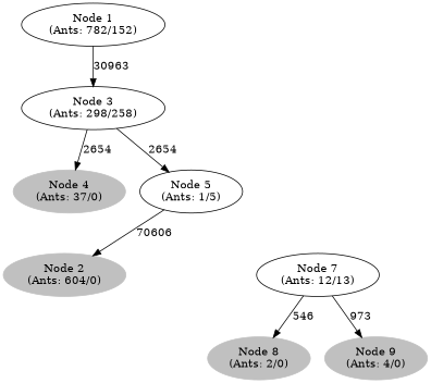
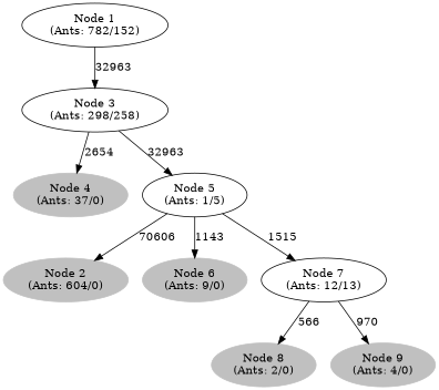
  digraph {
    node [color=gray style=filled]
    "Node 1\n(Ants: 782/152)" [color="" style=""]
    "Node 3\n(Ants: 298/258)" [color="" style=""]
    "Node 4\n(Ants: 37/0)"
    "Node 5\n(Ants: 1/5)" [color="" style=""]
    "Node 2\n(Ants: 604/0)"
+   "Node 6\n(Ants: 9/0)"
    "Node 7\n(Ants: 12/13)" [color="" style=""]
    "Node 8\n(Ants: 2/0)"
    "Node 9\n(Ants: 4/0)"
-   "Node 1\n(Ants: 782/152)" -> "Node 3\n(Ants: 298/258)" [label=30963]
+   "Node 1\n(Ants: 782/152)" -> "Node 3\n(Ants: 298/258)" [label=32963]
    "Node 3\n(Ants: 298/258)" -> "Node 4\n(Ants: 37/0)" [label=2654]
-   "Node 3\n(Ants: 298/258)" -> "Node 5\n(Ants: 1/5)" [label=2654]
+   "Node 3\n(Ants: 298/258)" -> "Node 5\n(Ants: 1/5)" [label=32963]
    "Node 5\n(Ants: 1/5)" -> "Node 2\n(Ants: 604/0)" [label=70606]
-   "Node 7\n(Ants: 12/13)" -> "Node 8\n(Ants: 2/0)" [label=546]
-   "Node 7\n(Ants: 12/13)" -> "Node 9\n(Ants: 4/0)" [label=973]
+   "Node 5\n(Ants: 1/5)" -> "Node 6\n(Ants: 9/0)" [label=1143]
+   "Node 5\n(Ants: 1/5)" -> "Node 7\n(Ants: 12/13)" [label=1515]
+   "Node 7\n(Ants: 12/13)" -> "Node 8\n(Ants: 2/0)" [label=566]
+   "Node 7\n(Ants: 12/13)" -> "Node 9\n(Ants: 4/0)" [label=970]
  }
